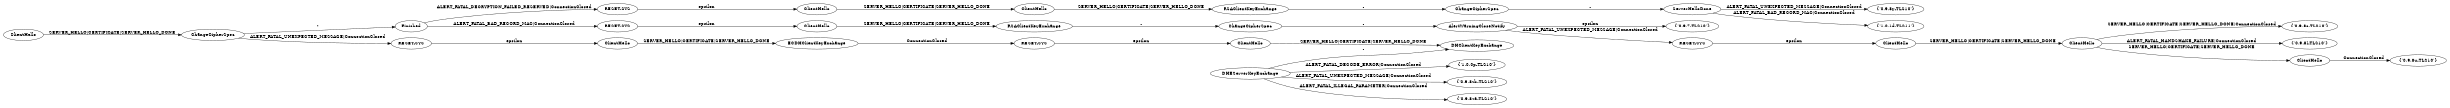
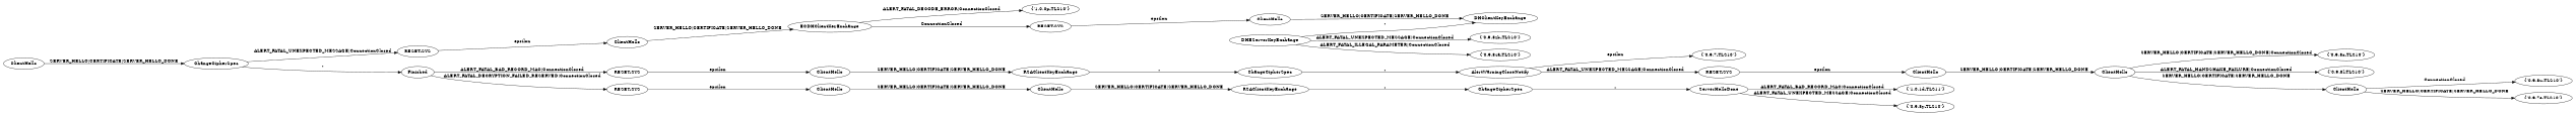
  digraph {
    rankdir=LR
    n1 [label=ClientHello]
    n2 [label=ChangeCipherSpec]
    n3 [label="RESET-SYS"]
    n4 [label=Finished]
    n5 [label=ClientHello]
    n6 [label="RESET-SYS"]
    n7 [label="RESET-SYS"]
    n8 [label=ECDHClientKeyExchange]
    n9 [label=ClientHello]
    n10 [label=ClientHello]
    n11 [label="{'1.0.0p-TLS10'}"]
    n12 [label="RESET-SYS"]
    n13 [label=ClientHello]
    n14 [label=DHClientKeyExchange]
    n15 [label=RSAClientKeyExchange]
    n16 [label=ClientHello]
    n17 [label=ChangeCipherSpec]
    n18 [label=AlertWarningCloseNotify]
    n19 [label="{'0.9.7-TLS10'}"]
    n20 [label="RESET-SYS"]
    n21 [label=RSAClientKeyExchange]
    n22 [label=ChangeCipherSpec]
    n23 [label=ServerHelloDone]
    n24 [label=ClientHello]
    n25 [label=ClientHello]
    n26 [label=DHEServerKeyExchange]
    n27 [label="{'0.9.8zb-TLS10'}"]
    n28 [label="{'0.9.8za-TLS10'}"]
    n29 [label="{'1.0.1d-TLS11'}"]
    n30 [label="{'0.9.8y-TLS10'}"]
    n31 [label="{'0.9.8s-TLS10'}"]
    n32 [label="{'0.9.8l-TLS10'}"]
    n33 [label=ClientHello]
    n34 [label="{'0.9.8u-TLS10'}"]
+   n35 [label="{'0.9.7e-TLS10'}"]
    n1 -> n2 [label="SERVER_HELLO|CERTIFICATE|SERVER_HELLO_DONE"]
    n2 -> n3 [label="ALERT_FATAL_UNEXPECTED_MESSAGE|ConnectionClosed"]
    n2 -> n4 [label="-"]
    n3 -> n5 [label=epsilon]
    n4 -> n6 [label="ALERT_FATAL_BAD_RECORD_MAC|ConnectionClosed"]
    n4 -> n7 [label="ALERT_FATAL_DECRYPTION_FAILED_RESERVED|ConnectionClosed"]
    n5 -> n8 [label="SERVER_HELLO|CERTIFICATE|SERVER_HELLO_DONE"]
    n6 -> n9 [label=epsilon]
    n7 -> n10 [label=epsilon]
-   n26 -> n11 [label="ALERT_FATAL_DECODE_ERROR|ConnectionClosed"]
+   n8 -> n11 [label="ALERT_FATAL_DECODE_ERROR|ConnectionClosed"]
    n8 -> n12 [label=ConnectionClosed]
    n9 -> n15 [label="SERVER_HELLO|CERTIFICATE|SERVER_HELLO_DONE"]
    n10 -> n16 [label="SERVER_HELLO|CERTIFICATE|SERVER_HELLO_DONE"]
    n12 -> n13 [label=epsilon]
    n13 -> n14 [label="SERVER_HELLO|CERTIFICATE|SERVER_HELLO_DONE"]
    n15 -> n17 [label="-"]
    n16 -> n21 [label="SERVER_HELLO|CERTIFICATE|SERVER_HELLO_DONE"]
    n17 -> n18 [label="-"]
    n18 -> n19 [label=epsilon]
    n18 -> n20 [label="ALERT_FATAL_UNEXPECTED_MESSAGE|ConnectionClosed"]
    n20 -> n24 [label=epsilon]
    n21 -> n22 [label="-"]
    n22 -> n23 [label="-"]
    n23 -> n29 [label="ALERT_FATAL_BAD_RECORD_MAC|ConnectionClosed"]
    n23 -> n30 [label="ALERT_FATAL_UNEXPECTED_MESSAGE|ConnectionClosed"]
    n24 -> n25 [label="SERVER_HELLO|CERTIFICATE|SERVER_HELLO_DONE"]
    n25 -> n31 [label="SERVER_HELLO|CERTIFICATE|SERVER_HELLO_DONE|ConnectionClosed"]
    n25 -> n32 [label="ALERT_FATAL_HANDSHAKE_FAILURE|ConnectionClosed"]
    n25 -> n33 [label="SERVER_HELLO|CERTIFICATE|SERVER_HELLO_DONE"]
    n26 -> n14 [label="-"]
    n26 -> n27 [label="ALERT_FATAL_UNEXPECTED_MESSAGE|ConnectionClosed"]
    n26 -> n28 [label="ALERT_FATAL_ILLEGAL_PARAMETER|ConnectionClosed"]
    n33 -> n34 [label=ConnectionClosed]
+   n33 -> n35 [label="SERVER_HELLO|CERTIFICATE|SERVER_HELLO_DONE"]
  }
